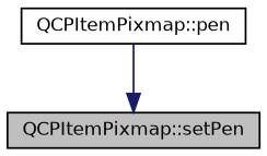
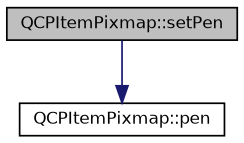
  digraph {
    rankdir=TB
    node [color=black fontname=Helvetica fontsize=10 shape=record style=filled]
    n1 [fillcolor=grey75 fontcolor=black height=0.2 label="QCPItemPixmap::setPen" width=0.4]
    n2 [fillcolor=white height=0.2 label="QCPItemPixmap::pen" width=0.4]
-   n2 -> n1 [color=midnightblue fontname=Helvetica fontsize=10 labelfontname=Helvetica labelfontsize=10 style=solid]
+   n1 -> n2 [color=midnightblue fontname=Helvetica fontsize=10 labelfontname=Helvetica labelfontsize=10 style=solid]
  }
